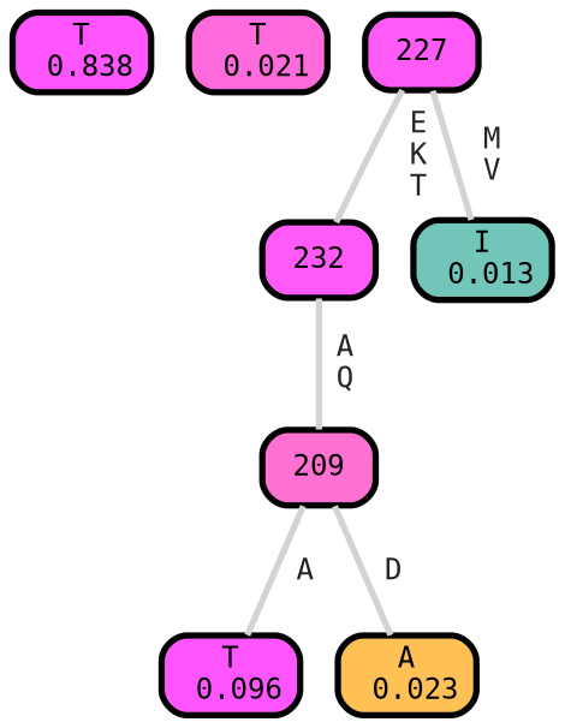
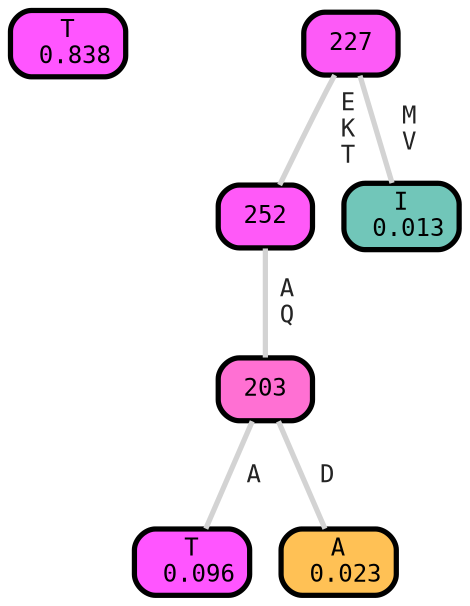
  graph {
    fontname="DejaVu Sans Mono"
    ranksep="0 equally"
    splines=straight
    node [color=black fillcolor="#ff55ff" fontcolor=black fontname="DejaVu Sans Mono" penwidth=3 shape=box style="filled, rounded"]
    edge [color=lightgray fontcolor=grey14 fontname="DejaVu Sans Mono" fontweight=bold penwidth=3]
    n1 [label="T\n 0.838"]
-   n2 [fillcolor="#ff6add" label="T\n 0.021"]
-   n3 [fillcolor="#ff59f8" label=232]
-   n4 [fillcolor="#ff70d3" label=209]
+   n3 [fillcolor="#ff59f8" label=252]
+   n4 [fillcolor="#ff70d3" label=203]
    n5 [label="T\n 0.096"]
    n6 [fillcolor="#ffc155" label="A\n 0.023"]
    n7 [fillcolor="#fd5af7" label=227]
    n8 [fillcolor="#71c6b9" label="I\n 0.013"]
    subgraph sub_1 {
      rank=same
    }
    n3 -- n4 [label=" A\n Q"]
    n4 -- n5 [label=" A"]
    n4 -- n6 [label=" D"]
    n7 -- n3 [label=" E\n K\n T"]
    n7 -- n8 [label=" M\n V"]
  }
